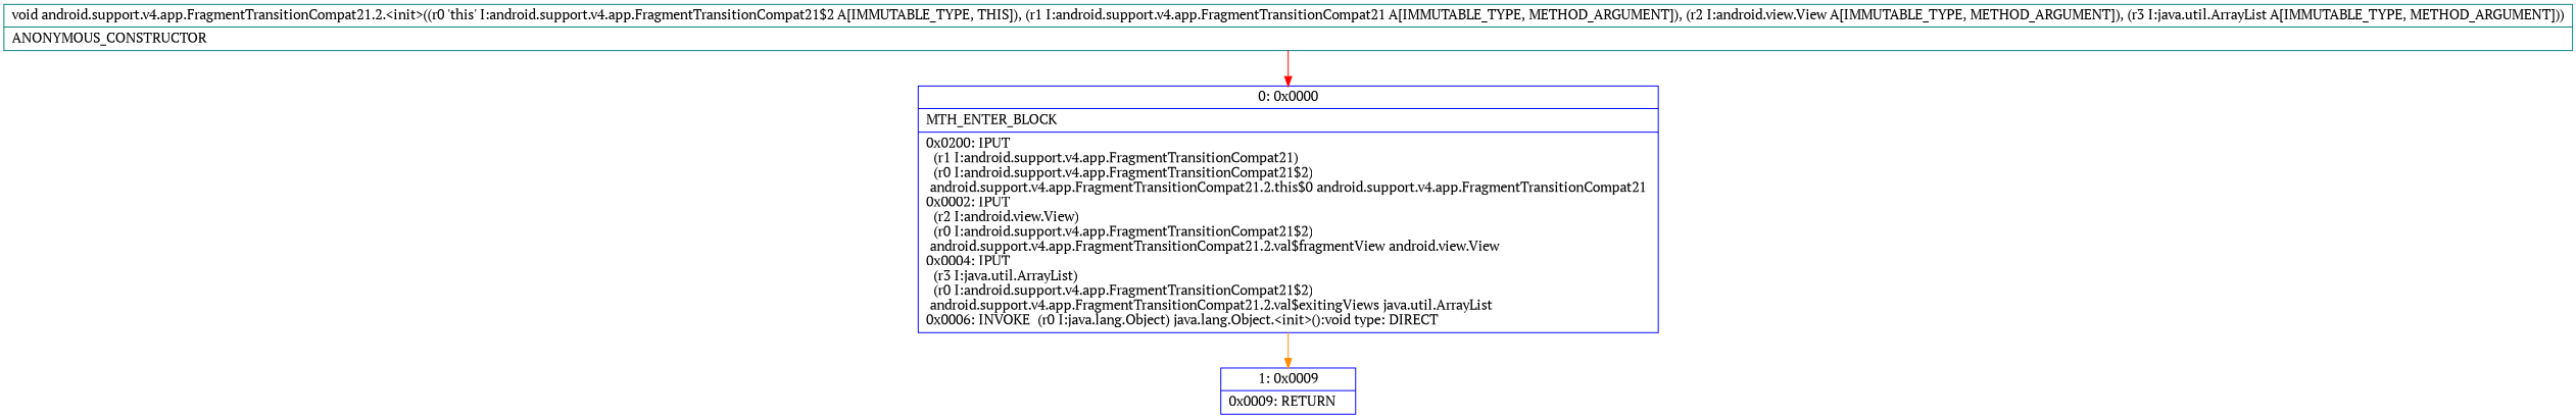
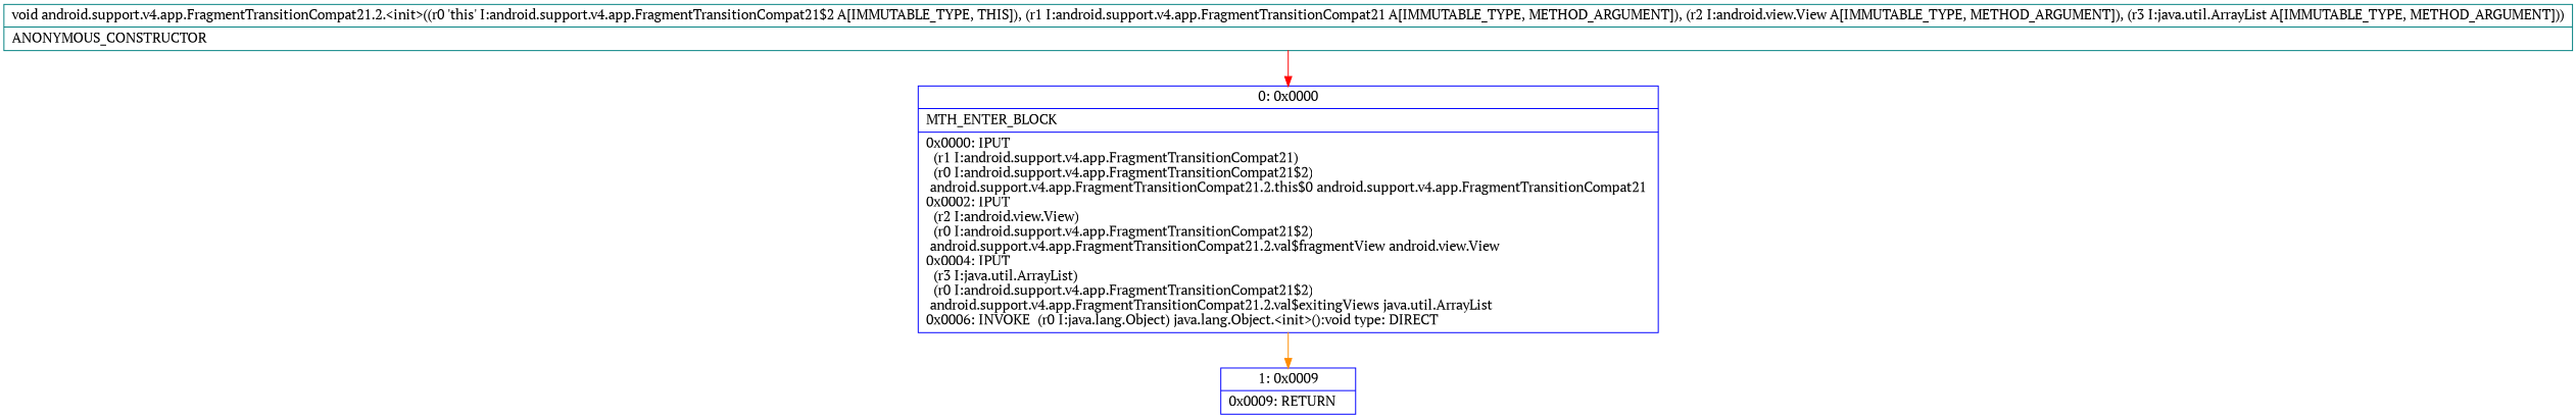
  digraph {
    fontname="PT Serif"
    node [shape=record color=blue fontname="PT Serif"]
    edge [fontname="PT Serif"]
-   n1 [label="{0\:\ 0x0000|MTH_ENTER_BLOCK\l|0x0200: IPUT  \l  (r1 I:android.support.v4.app.FragmentTransitionCompat21)\l  (r0 I:android.support.v4.app.FragmentTransitionCompat21$2)\l android.support.v4.app.FragmentTransitionCompat21.2.this$0 android.support.v4.app.FragmentTransitionCompat21 \l0x0002: IPUT  \l  (r2 I:android.view.View)\l  (r0 I:android.support.v4.app.FragmentTransitionCompat21$2)\l android.support.v4.app.FragmentTransitionCompat21.2.val$fragmentView android.view.View \l0x0004: IPUT  \l  (r3 I:java.util.ArrayList)\l  (r0 I:android.support.v4.app.FragmentTransitionCompat21$2)\l android.support.v4.app.FragmentTransitionCompat21.2.val$exitingViews java.util.ArrayList \l0x0006: INVOKE  (r0 I:java.lang.Object) java.lang.Object.\<init\>():void type: DIRECT \l}"]
+   n1 [label="{0\:\ 0x0000|MTH_ENTER_BLOCK\l|0x0000: IPUT  \l  (r1 I:android.support.v4.app.FragmentTransitionCompat21)\l  (r0 I:android.support.v4.app.FragmentTransitionCompat21$2)\l android.support.v4.app.FragmentTransitionCompat21.2.this$0 android.support.v4.app.FragmentTransitionCompat21 \l0x0002: IPUT  \l  (r2 I:android.view.View)\l  (r0 I:android.support.v4.app.FragmentTransitionCompat21$2)\l android.support.v4.app.FragmentTransitionCompat21.2.val$fragmentView android.view.View \l0x0004: IPUT  \l  (r3 I:java.util.ArrayList)\l  (r0 I:android.support.v4.app.FragmentTransitionCompat21$2)\l android.support.v4.app.FragmentTransitionCompat21.2.val$exitingViews java.util.ArrayList \l0x0006: INVOKE  (r0 I:java.lang.Object) java.lang.Object.\<init\>():void type: DIRECT \l}"]
    n2 [label="{1\:\ 0x0009|0x0009: RETURN   \l}"]
    n3 [label="{void android.support.v4.app.FragmentTransitionCompat21.2.\<init\>((r0 'this' I:android.support.v4.app.FragmentTransitionCompat21$2 A[IMMUTABLE_TYPE, THIS]), (r1 I:android.support.v4.app.FragmentTransitionCompat21 A[IMMUTABLE_TYPE, METHOD_ARGUMENT]), (r2 I:android.view.View A[IMMUTABLE_TYPE, METHOD_ARGUMENT]), (r3 I:java.util.ArrayList A[IMMUTABLE_TYPE, METHOD_ARGUMENT]))  | ANONYMOUS_CONSTRUCTOR\l}" color=teal]
    n1 -> n2 [color=darkorange]
    n3 -> n1 [color=red]
  }
